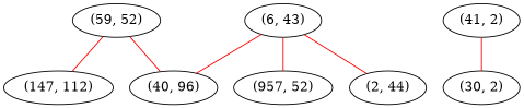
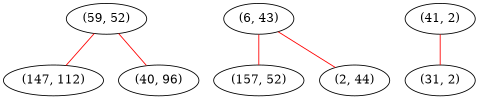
  graph {
    edge [color=red weight=1]
    "(59, 52)"
    "(40, 96)"
    "(147, 112)"
    "(6, 43)"
-   "(157, 52)" [label="(957, 52)"]
+   "(157, 52)"
    "(2, 44)"
    "(41, 2)"
-   "(31, 2)" [label="(30, 2)"]
+   "(31, 2)"
    "(59, 52)" -- "(40, 96)"
    "(59, 52)" -- "(147, 112)"
-   "(6, 43)" -- "(40, 96)"
    "(6, 43)" -- "(157, 52)"
    "(6, 43)" -- "(2, 44)"
    "(41, 2)" -- "(31, 2)"
  }
